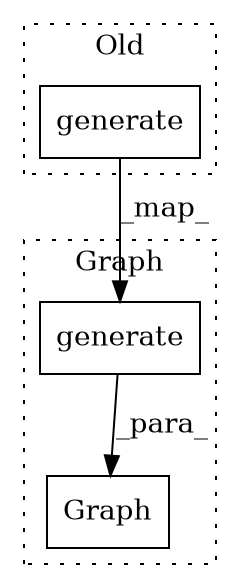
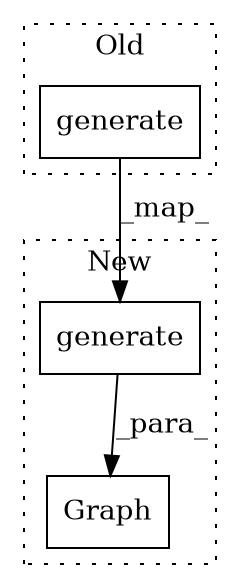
  digraph {
    node [a=32 l=10 shape=box]
    n1 [label=generate s=1395]
    n2 [l="6,1" label="Graph" s="1379,1405"]
    n3 [label=generate s=1352]
    subgraph cluster_1 {
-     label="Graph"
+     label=New
      style=dotted
      n1
      n2
    }
    subgraph cluster_2 {
      label=Old
      style=dotted
      n3
    }
    n1 -> n2 [label=_para_]
    n3 -> n1 [label=_map_]
  }
